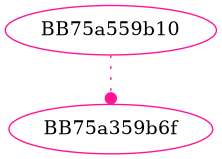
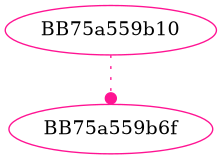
  digraph {
    splines=ortho
    node [shape=ellipse color=deeppink]
    BB75a559b10
-   BB75a559b6f [label=BB75a359b6f]
+   BB75a559b6f
    BB75a559b10 -> BB75a559b6f [color=deeppink style=dotted arrowhead=dot]
  }
